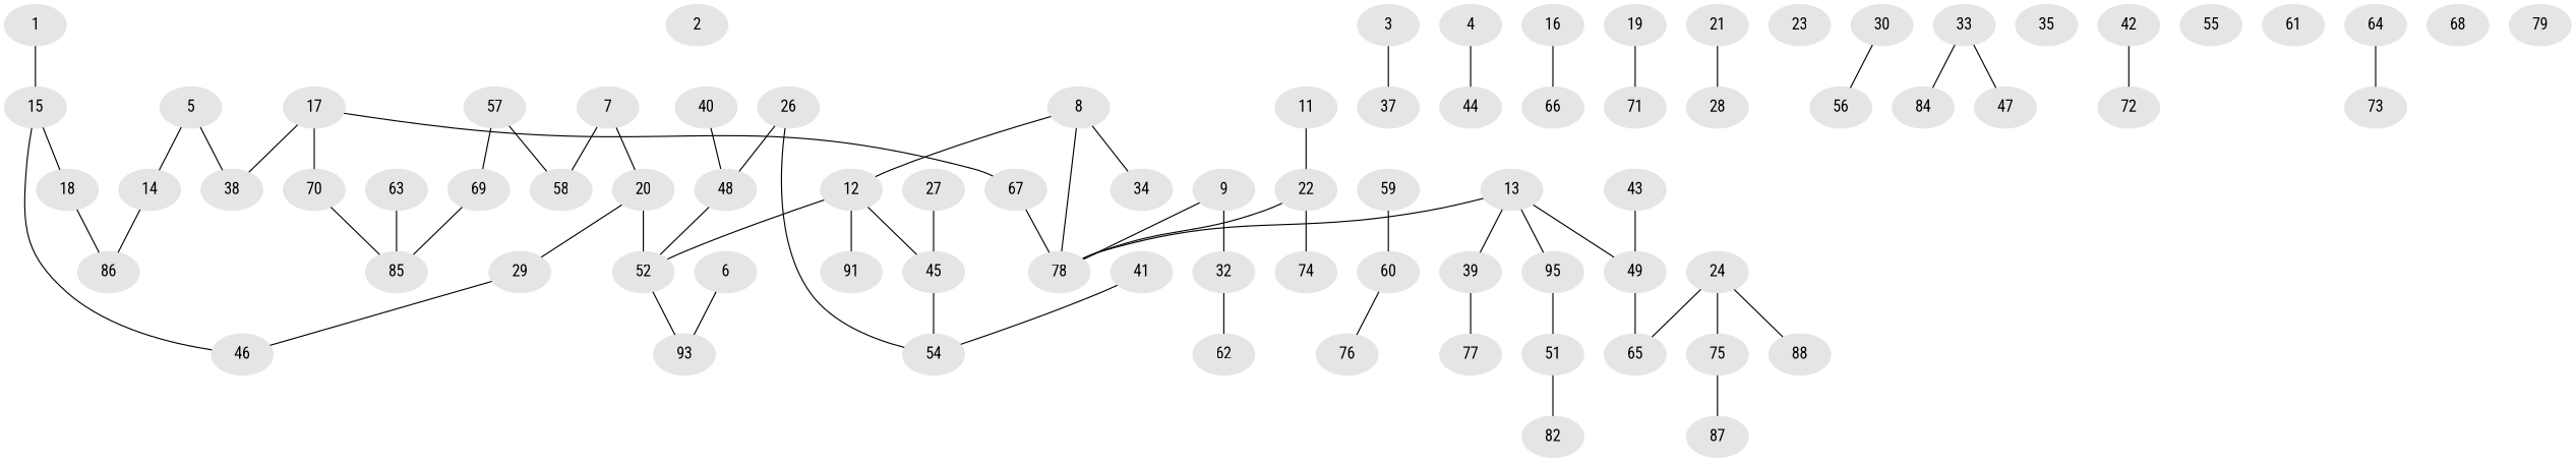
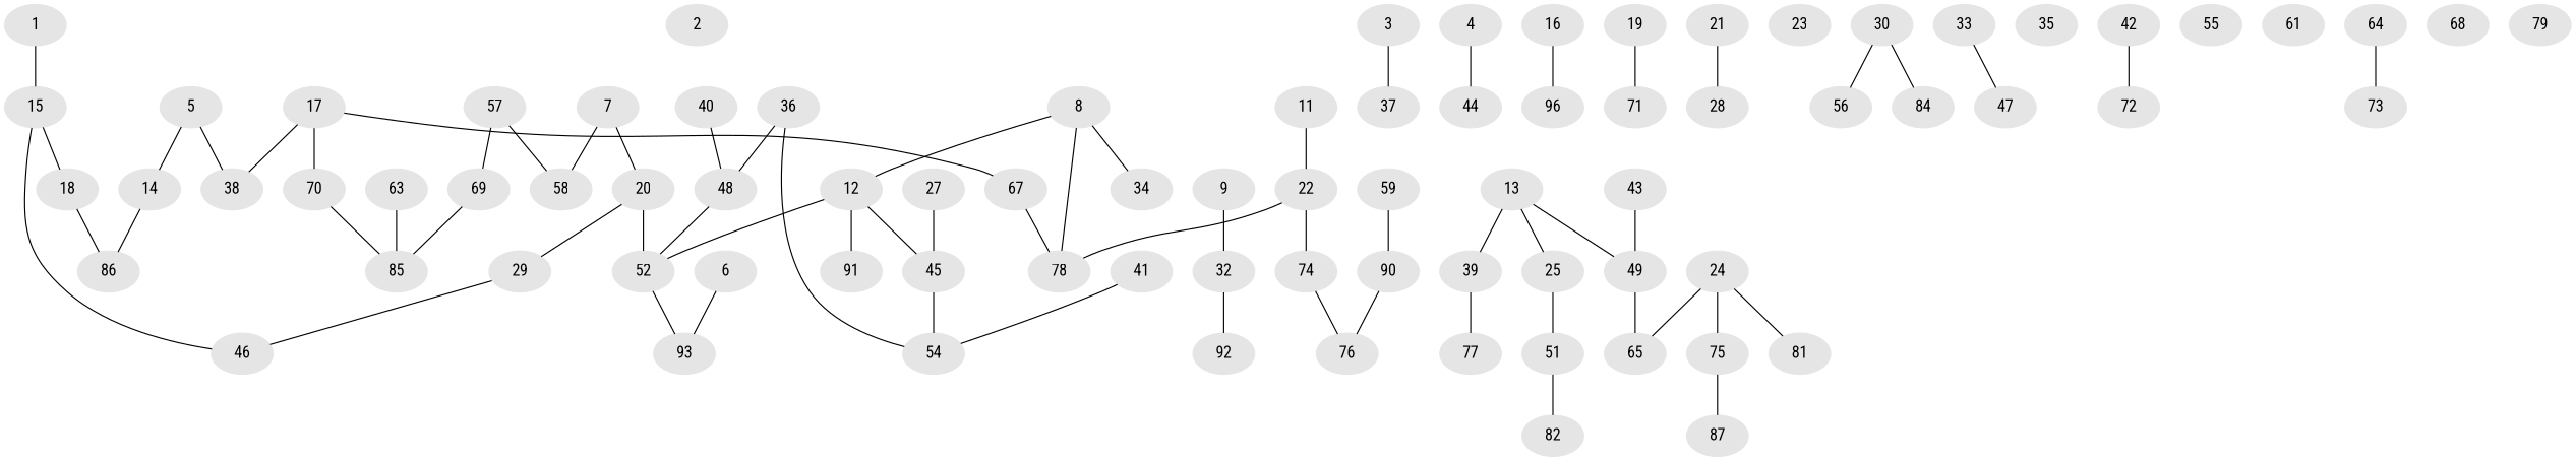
  graph {
    fontname="Roboto Condensed"
    node [color=gray90 fontname="Roboto Condensed" style=filled]
    edge [fontname="Roboto Condensed"]
    1
    15
    18
    46
    2
    3
    37
-   25 [label=95]
+   25
    51
    4
    44
    5
    14
    38
    n15 [label=86]
    43
    49
    n18 [label=93]
    6
    7
    20
    58
    52
    29
    8
    12
    34
    78
    n29 [label=91]
    45
    9
    32
-   62
+   62 [label=92]
    11
    22
    74
    54
    13
    39
    77
    65
    16
-   66
+   66 [label=96]
    17
    67
    70
    85
    19
    71
    21
    28
    76
    23
    24
    75
-   81 [label=88]
+   81
    n57 [label=87]
    82
    27
    30
    56
    33
    47
    84
    35
-   36 [label=26]
+   36
    48
    40
    41
    42
    72
    69
    55
    57
    59
-   60
+   60 [label=90]
    61
    63
    64
    73
    68
    79
    1 -- 15
    15 -- 18
    15 -- 46
    18 -- n15
    3 -- 37
    25 -- 51
    51 -- 82
    4 -- 44
    5 -- 14
    5 -- 38
    14 -- n15
    43 -- 49
    49 -- 65
    6 -- n18
    7 -- 20
    7 -- 58
    20 -- 52
    20 -- 29
    52 -- n18
    29 -- 46
    8 -- 12
    8 -- 34
    8 -- 78
    12 -- 52
    12 -- n29
    12 -- 45
    45 -- 54
-   9 -- 78
    9 -- 32
    32 -- 62
    11 -- 22
    22 -- 78
    22 -- 74
+   74 -- 76
    13 -- 25
    13 -- 49
-   13 -- 78
    13 -- 39
    39 -- 77
    16 -- 66
    17 -- 38
    17 -- 67
    17 -- 70
    67 -- 78
    70 -- 85
    19 -- 71
    21 -- 28
    24 -- 65
    24 -- 75
    24 -- 81
    75 -- n57
    27 -- 45
    30 -- 56
    33 -- 47
-   33 -- 84
+   30 -- 84
    36 -- 54
    36 -- 48
    48 -- 52
    40 -- 48
    41 -- 54
    42 -- 72
    69 -- 85
    57 -- 58
    57 -- 69
    59 -- 60
    60 -- 76
    63 -- 85
    64 -- 73
  }
